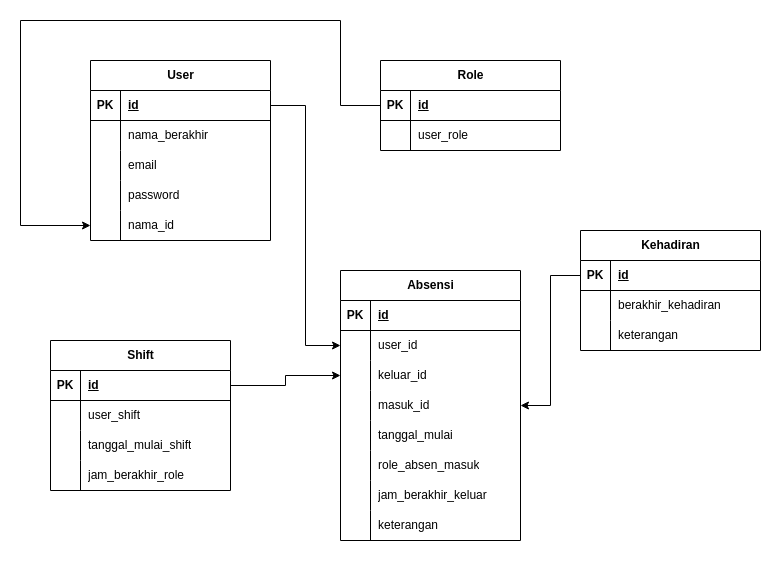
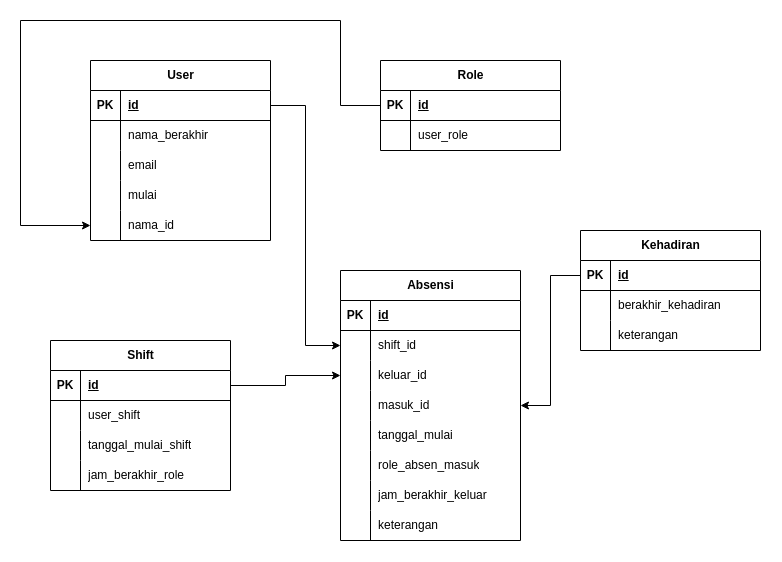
  <mxCell id="0" />
  <mxCell id="1" parent="0" />
  <mxCell id="2" value="&lt;div&gt;User&lt;/div&gt;" style="shape=table;startSize=30;container=1;collapsible=1;childLayout=tableLayout;fixedRows=1;rowLines=0;fontStyle=1;align=center;resizeLast=1;html=1;" parent="1" vertex="1"><mxGeometry x="90" y="60" width="180" height="180" as="geometry" /></mxCell>
  <mxCell id="3" value="" style="shape=tableRow;horizontal=0;startSize=0;swimlaneHead=0;swimlaneBody=0;fillColor=none;collapsible=0;dropTarget=0;points=[[0,0.5],[1,0.5]];portConstraint=eastwest;top=0;left=0;right=0;bottom=1;" parent="2" vertex="1"><mxGeometry y="30" width="180" height="30" as="geometry" /></mxCell>
  <mxCell id="4" value="PK" style="shape=partialRectangle;connectable=0;fillColor=none;top=0;left=0;bottom=0;right=0;fontStyle=1;overflow=hidden;whiteSpace=wrap;html=1;" parent="3" vertex="1"><mxGeometry width="30" height="30" as="geometry"><mxRectangle width="30" height="30" as="alternateBounds" /></mxGeometry></mxCell>
  <mxCell id="5" value="id" style="shape=partialRectangle;connectable=0;fillColor=none;top=0;left=0;bottom=0;right=0;align=left;spacingLeft=6;fontStyle=5;overflow=hidden;whiteSpace=wrap;html=1;" parent="3" vertex="1"><mxGeometry x="30" width="150" height="30" as="geometry"><mxRectangle width="150" height="30" as="alternateBounds" /></mxGeometry></mxCell>
  <mxCell id="6" value="" style="shape=tableRow;horizontal=0;startSize=0;swimlaneHead=0;swimlaneBody=0;fillColor=none;collapsible=0;dropTarget=0;points=[[0,0.5],[1,0.5]];portConstraint=eastwest;top=0;left=0;right=0;bottom=0;" parent="2" vertex="1"><mxGeometry y="60" width="180" height="30" as="geometry" /></mxCell>
  <mxCell id="7" value="" style="shape=partialRectangle;connectable=0;fillColor=none;top=0;left=0;bottom=0;right=0;editable=1;overflow=hidden;whiteSpace=wrap;html=1;" parent="6" vertex="1"><mxGeometry width="30" height="30" as="geometry"><mxRectangle width="30" height="30" as="alternateBounds" /></mxGeometry></mxCell>
  <mxCell id="8" value="nama_berakhir" style="shape=partialRectangle;connectable=0;fillColor=none;top=0;left=0;bottom=0;right=0;align=left;spacingLeft=6;overflow=hidden;whiteSpace=wrap;html=1;" parent="6" vertex="1"><mxGeometry x="30" width="150" height="30" as="geometry"><mxRectangle width="150" height="30" as="alternateBounds" /></mxGeometry></mxCell>
  <mxCell id="9" value="" style="shape=tableRow;horizontal=0;startSize=0;swimlaneHead=0;swimlaneBody=0;fillColor=none;collapsible=0;dropTarget=0;points=[[0,0.5],[1,0.5]];portConstraint=eastwest;top=0;left=0;right=0;bottom=0;" parent="2" vertex="1"><mxGeometry y="90" width="180" height="30" as="geometry" /></mxCell>
  <mxCell id="10" value="" style="shape=partialRectangle;connectable=0;fillColor=none;top=0;left=0;bottom=0;right=0;editable=1;overflow=hidden;whiteSpace=wrap;html=1;" parent="9" vertex="1"><mxGeometry width="30" height="30" as="geometry"><mxRectangle width="30" height="30" as="alternateBounds" /></mxGeometry></mxCell>
  <mxCell id="11" value="email" style="shape=partialRectangle;connectable=0;fillColor=none;top=0;left=0;bottom=0;right=0;align=left;spacingLeft=6;overflow=hidden;whiteSpace=wrap;html=1;" parent="9" vertex="1"><mxGeometry x="30" width="150" height="30" as="geometry"><mxRectangle width="150" height="30" as="alternateBounds" /></mxGeometry></mxCell>
  <mxCell id="12" value="" style="shape=tableRow;horizontal=0;startSize=0;swimlaneHead=0;swimlaneBody=0;fillColor=none;collapsible=0;dropTarget=0;points=[[0,0.5],[1,0.5]];portConstraint=eastwest;top=0;left=0;right=0;bottom=0;" parent="2" vertex="1"><mxGeometry y="120" width="180" height="30" as="geometry" /></mxCell>
  <mxCell id="13" value="" style="shape=partialRectangle;connectable=0;fillColor=none;top=0;left=0;bottom=0;right=0;editable=1;overflow=hidden;whiteSpace=wrap;html=1;" parent="12" vertex="1"><mxGeometry width="30" height="30" as="geometry"><mxRectangle width="30" height="30" as="alternateBounds" /></mxGeometry></mxCell>
- <mxCell id="14" value="password" style="shape=partialRectangle;connectable=0;fillColor=none;top=0;left=0;bottom=0;right=0;align=left;spacingLeft=6;overflow=hidden;whiteSpace=wrap;html=1;" parent="12" vertex="1"><mxGeometry x="30" width="150" height="30" as="geometry"><mxRectangle width="150" height="30" as="alternateBounds" /></mxGeometry></mxCell>
+ <mxCell id="14" value="mulai" style="shape=partialRectangle;connectable=0;fillColor=none;top=0;left=0;bottom=0;right=0;align=left;spacingLeft=6;overflow=hidden;whiteSpace=wrap;html=1;" parent="12" vertex="1"><mxGeometry x="30" width="150" height="30" as="geometry"><mxRectangle width="150" height="30" as="alternateBounds" /></mxGeometry></mxCell>
  <mxCell id="15" value="" style="shape=tableRow;horizontal=0;startSize=0;swimlaneHead=0;swimlaneBody=0;fillColor=none;collapsible=0;dropTarget=0;points=[[0,0.5],[1,0.5]];portConstraint=eastwest;top=0;left=0;right=0;bottom=0;" parent="2" vertex="1"><mxGeometry y="150" width="180" height="30" as="geometry" /></mxCell>
  <mxCell id="16" value="" style="shape=partialRectangle;connectable=0;fillColor=none;top=0;left=0;bottom=0;right=0;editable=1;overflow=hidden;whiteSpace=wrap;html=1;" parent="15" vertex="1"><mxGeometry width="30" height="30" as="geometry"><mxRectangle width="30" height="30" as="alternateBounds" /></mxGeometry></mxCell>
  <mxCell id="17" value="nama_id" style="shape=partialRectangle;connectable=0;fillColor=none;top=0;left=0;bottom=0;right=0;align=left;spacingLeft=6;overflow=hidden;whiteSpace=wrap;html=1;" parent="15" vertex="1"><mxGeometry x="30" width="150" height="30" as="geometry"><mxRectangle width="150" height="30" as="alternateBounds" /></mxGeometry></mxCell>
  <mxCell id="18" value="Role" style="shape=table;startSize=30;container=1;collapsible=1;childLayout=tableLayout;fixedRows=1;rowLines=0;fontStyle=1;align=center;resizeLast=1;html=1;" parent="1" vertex="1"><mxGeometry x="380" y="60" width="180" height="90" as="geometry" /></mxCell>
  <mxCell id="19" value="" style="shape=tableRow;horizontal=0;startSize=0;swimlaneHead=0;swimlaneBody=0;fillColor=none;collapsible=0;dropTarget=0;points=[[0,0.5],[1,0.5]];portConstraint=eastwest;top=0;left=0;right=0;bottom=1;" parent="18" vertex="1"><mxGeometry y="30" width="180" height="30" as="geometry" /></mxCell>
  <mxCell id="20" value="PK" style="shape=partialRectangle;connectable=0;fillColor=none;top=0;left=0;bottom=0;right=0;fontStyle=1;overflow=hidden;whiteSpace=wrap;html=1;" parent="19" vertex="1"><mxGeometry width="30" height="30" as="geometry"><mxRectangle width="30" height="30" as="alternateBounds" /></mxGeometry></mxCell>
  <mxCell id="21" value="id" style="shape=partialRectangle;connectable=0;fillColor=none;top=0;left=0;bottom=0;right=0;align=left;spacingLeft=6;fontStyle=5;overflow=hidden;whiteSpace=wrap;html=1;" parent="19" vertex="1"><mxGeometry x="30" width="150" height="30" as="geometry"><mxRectangle width="150" height="30" as="alternateBounds" /></mxGeometry></mxCell>
  <mxCell id="22" value="" style="shape=tableRow;horizontal=0;startSize=0;swimlaneHead=0;swimlaneBody=0;fillColor=none;collapsible=0;dropTarget=0;points=[[0,0.5],[1,0.5]];portConstraint=eastwest;top=0;left=0;right=0;bottom=0;" parent="18" vertex="1"><mxGeometry y="60" width="180" height="30" as="geometry" /></mxCell>
  <mxCell id="23" value="" style="shape=partialRectangle;connectable=0;fillColor=none;top=0;left=0;bottom=0;right=0;editable=1;overflow=hidden;whiteSpace=wrap;html=1;" parent="22" vertex="1"><mxGeometry width="30" height="30" as="geometry"><mxRectangle width="30" height="30" as="alternateBounds" /></mxGeometry></mxCell>
  <mxCell id="24" value="user_role" style="shape=partialRectangle;connectable=0;fillColor=none;top=0;left=0;bottom=0;right=0;align=left;spacingLeft=6;overflow=hidden;whiteSpace=wrap;html=1;" parent="22" vertex="1"><mxGeometry x="30" width="150" height="30" as="geometry"><mxRectangle width="150" height="30" as="alternateBounds" /></mxGeometry></mxCell>
  <mxCell id="25" style="edgeStyle=orthogonalEdgeStyle;rounded=0;orthogonalLoop=1;jettySize=auto;html=1;" parent="1" source="19" target="15" edge="1"><mxGeometry relative="1" as="geometry"><Array as="points"><mxPoint x="340" y="105" /><mxPoint x="340" y="20" /><mxPoint x="20" y="20" /><mxPoint x="20" y="225" /></Array></mxGeometry></mxCell>
  <mxCell id="26" value="Kehadiran" style="shape=table;startSize=30;container=1;collapsible=1;childLayout=tableLayout;fixedRows=1;rowLines=0;fontStyle=1;align=center;resizeLast=1;html=1;" parent="1" vertex="1"><mxGeometry x="580" y="230" width="180" height="120" as="geometry" /></mxCell>
  <mxCell id="27" value="" style="shape=tableRow;horizontal=0;startSize=0;swimlaneHead=0;swimlaneBody=0;fillColor=none;collapsible=0;dropTarget=0;points=[[0,0.5],[1,0.5]];portConstraint=eastwest;top=0;left=0;right=0;bottom=1;" parent="26" vertex="1"><mxGeometry y="30" width="180" height="30" as="geometry" /></mxCell>
  <mxCell id="28" value="PK" style="shape=partialRectangle;connectable=0;fillColor=none;top=0;left=0;bottom=0;right=0;fontStyle=1;overflow=hidden;whiteSpace=wrap;html=1;" parent="27" vertex="1"><mxGeometry width="30" height="30" as="geometry"><mxRectangle width="30" height="30" as="alternateBounds" /></mxGeometry></mxCell>
  <mxCell id="29" value="id" style="shape=partialRectangle;connectable=0;fillColor=none;top=0;left=0;bottom=0;right=0;align=left;spacingLeft=6;fontStyle=5;overflow=hidden;whiteSpace=wrap;html=1;" parent="27" vertex="1"><mxGeometry x="30" width="150" height="30" as="geometry"><mxRectangle width="150" height="30" as="alternateBounds" /></mxGeometry></mxCell>
  <mxCell id="30" value="" style="shape=tableRow;horizontal=0;startSize=0;swimlaneHead=0;swimlaneBody=0;fillColor=none;collapsible=0;dropTarget=0;points=[[0,0.5],[1,0.5]];portConstraint=eastwest;top=0;left=0;right=0;bottom=0;" parent="26" vertex="1"><mxGeometry y="60" width="180" height="30" as="geometry" /></mxCell>
  <mxCell id="31" value="" style="shape=partialRectangle;connectable=0;fillColor=none;top=0;left=0;bottom=0;right=0;editable=1;overflow=hidden;whiteSpace=wrap;html=1;" parent="30" vertex="1"><mxGeometry width="30" height="30" as="geometry"><mxRectangle width="30" height="30" as="alternateBounds" /></mxGeometry></mxCell>
  <mxCell id="32" value="berakhir_kehadiran" style="shape=partialRectangle;connectable=0;fillColor=none;top=0;left=0;bottom=0;right=0;align=left;spacingLeft=6;overflow=hidden;whiteSpace=wrap;html=1;" parent="30" vertex="1"><mxGeometry x="30" width="150" height="30" as="geometry"><mxRectangle width="150" height="30" as="alternateBounds" /></mxGeometry></mxCell>
  <mxCell id="33" value="" style="shape=tableRow;horizontal=0;startSize=0;swimlaneHead=0;swimlaneBody=0;fillColor=none;collapsible=0;dropTarget=0;points=[[0,0.5],[1,0.5]];portConstraint=eastwest;top=0;left=0;right=0;bottom=0;" parent="26" vertex="1"><mxGeometry y="90" width="180" height="30" as="geometry" /></mxCell>
  <mxCell id="34" value="" style="shape=partialRectangle;connectable=0;fillColor=none;top=0;left=0;bottom=0;right=0;editable=1;overflow=hidden;whiteSpace=wrap;html=1;" parent="33" vertex="1"><mxGeometry width="30" height="30" as="geometry"><mxRectangle width="30" height="30" as="alternateBounds" /></mxGeometry></mxCell>
  <mxCell id="35" value="keterangan" style="shape=partialRectangle;connectable=0;fillColor=none;top=0;left=0;bottom=0;right=0;align=left;spacingLeft=6;overflow=hidden;whiteSpace=wrap;html=1;" parent="33" vertex="1"><mxGeometry x="30" width="150" height="30" as="geometry"><mxRectangle width="150" height="30" as="alternateBounds" /></mxGeometry></mxCell>
  <mxCell id="36" value="Shift" style="shape=table;startSize=30;container=1;collapsible=1;childLayout=tableLayout;fixedRows=1;rowLines=0;fontStyle=1;align=center;resizeLast=1;html=1;" parent="1" vertex="1"><mxGeometry x="50" y="340" width="180" height="150" as="geometry" /></mxCell>
  <mxCell id="37" value="" style="shape=tableRow;horizontal=0;startSize=0;swimlaneHead=0;swimlaneBody=0;fillColor=none;collapsible=0;dropTarget=0;points=[[0,0.5],[1,0.5]];portConstraint=eastwest;top=0;left=0;right=0;bottom=1;" parent="36" vertex="1"><mxGeometry y="30" width="180" height="30" as="geometry" /></mxCell>
  <mxCell id="38" value="PK" style="shape=partialRectangle;connectable=0;fillColor=none;top=0;left=0;bottom=0;right=0;fontStyle=1;overflow=hidden;whiteSpace=wrap;html=1;" parent="37" vertex="1"><mxGeometry width="30" height="30" as="geometry"><mxRectangle width="30" height="30" as="alternateBounds" /></mxGeometry></mxCell>
  <mxCell id="39" value="id" style="shape=partialRectangle;connectable=0;fillColor=none;top=0;left=0;bottom=0;right=0;align=left;spacingLeft=6;fontStyle=5;overflow=hidden;whiteSpace=wrap;html=1;" parent="37" vertex="1"><mxGeometry x="30" width="150" height="30" as="geometry"><mxRectangle width="150" height="30" as="alternateBounds" /></mxGeometry></mxCell>
  <mxCell id="40" value="" style="shape=tableRow;horizontal=0;startSize=0;swimlaneHead=0;swimlaneBody=0;fillColor=none;collapsible=0;dropTarget=0;points=[[0,0.5],[1,0.5]];portConstraint=eastwest;top=0;left=0;right=0;bottom=0;" parent="36" vertex="1"><mxGeometry y="60" width="180" height="30" as="geometry" /></mxCell>
  <mxCell id="41" value="" style="shape=partialRectangle;connectable=0;fillColor=none;top=0;left=0;bottom=0;right=0;editable=1;overflow=hidden;whiteSpace=wrap;html=1;" parent="40" vertex="1"><mxGeometry width="30" height="30" as="geometry"><mxRectangle width="30" height="30" as="alternateBounds" /></mxGeometry></mxCell>
  <mxCell id="42" value="user_shift" style="shape=partialRectangle;connectable=0;fillColor=none;top=0;left=0;bottom=0;right=0;align=left;spacingLeft=6;overflow=hidden;whiteSpace=wrap;html=1;" parent="40" vertex="1"><mxGeometry x="30" width="150" height="30" as="geometry"><mxRectangle width="150" height="30" as="alternateBounds" /></mxGeometry></mxCell>
  <mxCell id="43" value="" style="shape=tableRow;horizontal=0;startSize=0;swimlaneHead=0;swimlaneBody=0;fillColor=none;collapsible=0;dropTarget=0;points=[[0,0.5],[1,0.5]];portConstraint=eastwest;top=0;left=0;right=0;bottom=0;" parent="36" vertex="1"><mxGeometry y="90" width="180" height="30" as="geometry" /></mxCell>
  <mxCell id="44" value="" style="shape=partialRectangle;connectable=0;fillColor=none;top=0;left=0;bottom=0;right=0;editable=1;overflow=hidden;whiteSpace=wrap;html=1;" parent="43" vertex="1"><mxGeometry width="30" height="30" as="geometry"><mxRectangle width="30" height="30" as="alternateBounds" /></mxGeometry></mxCell>
  <mxCell id="45" value="tanggal_mulai_shift" style="shape=partialRectangle;connectable=0;fillColor=none;top=0;left=0;bottom=0;right=0;align=left;spacingLeft=6;overflow=hidden;whiteSpace=wrap;html=1;" parent="43" vertex="1"><mxGeometry x="30" width="150" height="30" as="geometry"><mxRectangle width="150" height="30" as="alternateBounds" /></mxGeometry></mxCell>
  <mxCell id="46" value="" style="shape=tableRow;horizontal=0;startSize=0;swimlaneHead=0;swimlaneBody=0;fillColor=none;collapsible=0;dropTarget=0;points=[[0,0.5],[1,0.5]];portConstraint=eastwest;top=0;left=0;right=0;bottom=0;" parent="36" vertex="1"><mxGeometry y="120" width="180" height="30" as="geometry" /></mxCell>
  <mxCell id="47" value="" style="shape=partialRectangle;connectable=0;fillColor=none;top=0;left=0;bottom=0;right=0;editable=1;overflow=hidden;whiteSpace=wrap;html=1;" parent="46" vertex="1"><mxGeometry width="30" height="30" as="geometry"><mxRectangle width="30" height="30" as="alternateBounds" /></mxGeometry></mxCell>
  <mxCell id="48" value="jam_berakhir_role" style="shape=partialRectangle;connectable=0;fillColor=none;top=0;left=0;bottom=0;right=0;align=left;spacingLeft=6;overflow=hidden;whiteSpace=wrap;html=1;" parent="46" vertex="1"><mxGeometry x="30" width="150" height="30" as="geometry"><mxRectangle width="150" height="30" as="alternateBounds" /></mxGeometry></mxCell>
  <mxCell id="49" value="Absensi" style="shape=table;startSize=30;container=1;collapsible=1;childLayout=tableLayout;fixedRows=1;rowLines=0;fontStyle=1;align=center;resizeLast=1;html=1;" parent="1" vertex="1"><mxGeometry x="340" y="270" width="180" height="270" as="geometry" /></mxCell>
  <mxCell id="50" value="" style="shape=tableRow;horizontal=0;startSize=0;swimlaneHead=0;swimlaneBody=0;fillColor=none;collapsible=0;dropTarget=0;points=[[0,0.5],[1,0.5]];portConstraint=eastwest;top=0;left=0;right=0;bottom=1;" parent="49" vertex="1"><mxGeometry y="30" width="180" height="30" as="geometry" /></mxCell>
  <mxCell id="51" value="PK" style="shape=partialRectangle;connectable=0;fillColor=none;top=0;left=0;bottom=0;right=0;fontStyle=1;overflow=hidden;whiteSpace=wrap;html=1;" parent="50" vertex="1"><mxGeometry width="30" height="30" as="geometry"><mxRectangle width="30" height="30" as="alternateBounds" /></mxGeometry></mxCell>
  <mxCell id="52" value="id" style="shape=partialRectangle;connectable=0;fillColor=none;top=0;left=0;bottom=0;right=0;align=left;spacingLeft=6;fontStyle=5;overflow=hidden;whiteSpace=wrap;html=1;" parent="50" vertex="1"><mxGeometry x="30" width="150" height="30" as="geometry"><mxRectangle width="150" height="30" as="alternateBounds" /></mxGeometry></mxCell>
  <mxCell id="53" value="" style="shape=tableRow;horizontal=0;startSize=0;swimlaneHead=0;swimlaneBody=0;fillColor=none;collapsible=0;dropTarget=0;points=[[0,0.5],[1,0.5]];portConstraint=eastwest;top=0;left=0;right=0;bottom=0;" parent="49" vertex="1"><mxGeometry y="60" width="180" height="30" as="geometry" /></mxCell>
  <mxCell id="54" value="" style="shape=partialRectangle;connectable=0;fillColor=none;top=0;left=0;bottom=0;right=0;editable=1;overflow=hidden;whiteSpace=wrap;html=1;" parent="53" vertex="1"><mxGeometry width="30" height="30" as="geometry"><mxRectangle width="30" height="30" as="alternateBounds" /></mxGeometry></mxCell>
- <mxCell id="55" value="user_id" style="shape=partialRectangle;connectable=0;fillColor=none;top=0;left=0;bottom=0;right=0;align=left;spacingLeft=6;overflow=hidden;whiteSpace=wrap;html=1;" parent="53" vertex="1"><mxGeometry x="30" width="150" height="30" as="geometry"><mxRectangle width="150" height="30" as="alternateBounds" /></mxGeometry></mxCell>
+ <mxCell id="55" value="shift_id" style="shape=partialRectangle;connectable=0;fillColor=none;top=0;left=0;bottom=0;right=0;align=left;spacingLeft=6;overflow=hidden;whiteSpace=wrap;html=1;" parent="53" vertex="1"><mxGeometry x="30" width="150" height="30" as="geometry"><mxRectangle width="150" height="30" as="alternateBounds" /></mxGeometry></mxCell>
  <mxCell id="56" value="" style="shape=tableRow;horizontal=0;startSize=0;swimlaneHead=0;swimlaneBody=0;fillColor=none;collapsible=0;dropTarget=0;points=[[0,0.5],[1,0.5]];portConstraint=eastwest;top=0;left=0;right=0;bottom=0;" parent="49" vertex="1"><mxGeometry y="90" width="180" height="30" as="geometry" /></mxCell>
  <mxCell id="57" value="" style="shape=partialRectangle;connectable=0;fillColor=none;top=0;left=0;bottom=0;right=0;editable=1;overflow=hidden;whiteSpace=wrap;html=1;" parent="56" vertex="1"><mxGeometry width="30" height="30" as="geometry"><mxRectangle width="30" height="30" as="alternateBounds" /></mxGeometry></mxCell>
  <mxCell id="58" value="keluar_id" style="shape=partialRectangle;connectable=0;fillColor=none;top=0;left=0;bottom=0;right=0;align=left;spacingLeft=6;overflow=hidden;whiteSpace=wrap;html=1;" parent="56" vertex="1"><mxGeometry x="30" width="150" height="30" as="geometry"><mxRectangle width="150" height="30" as="alternateBounds" /></mxGeometry></mxCell>
  <mxCell id="59" value="" style="shape=tableRow;horizontal=0;startSize=0;swimlaneHead=0;swimlaneBody=0;fillColor=none;collapsible=0;dropTarget=0;points=[[0,0.5],[1,0.5]];portConstraint=eastwest;top=0;left=0;right=0;bottom=0;" parent="49" vertex="1"><mxGeometry y="120" width="180" height="30" as="geometry" /></mxCell>
  <mxCell id="60" value="" style="shape=partialRectangle;connectable=0;fillColor=none;top=0;left=0;bottom=0;right=0;editable=1;overflow=hidden;whiteSpace=wrap;html=1;" parent="59" vertex="1"><mxGeometry width="30" height="30" as="geometry"><mxRectangle width="30" height="30" as="alternateBounds" /></mxGeometry></mxCell>
  <mxCell id="61" value="masuk_id" style="shape=partialRectangle;connectable=0;fillColor=none;top=0;left=0;bottom=0;right=0;align=left;spacingLeft=6;overflow=hidden;whiteSpace=wrap;html=1;" parent="59" vertex="1"><mxGeometry x="30" width="150" height="30" as="geometry"><mxRectangle width="150" height="30" as="alternateBounds" /></mxGeometry></mxCell>
  <mxCell id="62" value="" style="shape=tableRow;horizontal=0;startSize=0;swimlaneHead=0;swimlaneBody=0;fillColor=none;collapsible=0;dropTarget=0;points=[[0,0.5],[1,0.5]];portConstraint=eastwest;top=0;left=0;right=0;bottom=0;" parent="49" vertex="1"><mxGeometry y="150" width="180" height="30" as="geometry" /></mxCell>
  <mxCell id="63" value="" style="shape=partialRectangle;connectable=0;fillColor=none;top=0;left=0;bottom=0;right=0;editable=1;overflow=hidden;whiteSpace=wrap;html=1;" parent="62" vertex="1"><mxGeometry width="30" height="30" as="geometry"><mxRectangle width="30" height="30" as="alternateBounds" /></mxGeometry></mxCell>
  <mxCell id="64" value="tanggal_mulai" style="shape=partialRectangle;connectable=0;fillColor=none;top=0;left=0;bottom=0;right=0;align=left;spacingLeft=6;overflow=hidden;whiteSpace=wrap;html=1;" parent="62" vertex="1"><mxGeometry x="30" width="150" height="30" as="geometry"><mxRectangle width="150" height="30" as="alternateBounds" /></mxGeometry></mxCell>
  <mxCell id="65" value="" style="shape=tableRow;horizontal=0;startSize=0;swimlaneHead=0;swimlaneBody=0;fillColor=none;collapsible=0;dropTarget=0;points=[[0,0.5],[1,0.5]];portConstraint=eastwest;top=0;left=0;right=0;bottom=0;" parent="49" vertex="1"><mxGeometry y="180" width="180" height="30" as="geometry" /></mxCell>
  <mxCell id="66" value="" style="shape=partialRectangle;connectable=0;fillColor=none;top=0;left=0;bottom=0;right=0;editable=1;overflow=hidden;whiteSpace=wrap;html=1;" parent="65" vertex="1"><mxGeometry width="30" height="30" as="geometry"><mxRectangle width="30" height="30" as="alternateBounds" /></mxGeometry></mxCell>
  <mxCell id="67" value="role_absen_masuk" style="shape=partialRectangle;connectable=0;fillColor=none;top=0;left=0;bottom=0;right=0;align=left;spacingLeft=6;overflow=hidden;whiteSpace=wrap;html=1;" parent="65" vertex="1"><mxGeometry x="30" width="150" height="30" as="geometry"><mxRectangle width="150" height="30" as="alternateBounds" /></mxGeometry></mxCell>
  <mxCell id="68" value="" style="shape=tableRow;horizontal=0;startSize=0;swimlaneHead=0;swimlaneBody=0;fillColor=none;collapsible=0;dropTarget=0;points=[[0,0.5],[1,0.5]];portConstraint=eastwest;top=0;left=0;right=0;bottom=0;" parent="49" vertex="1"><mxGeometry y="210" width="180" height="30" as="geometry" /></mxCell>
  <mxCell id="69" value="" style="shape=partialRectangle;connectable=0;fillColor=none;top=0;left=0;bottom=0;right=0;editable=1;overflow=hidden;whiteSpace=wrap;html=1;" parent="68" vertex="1"><mxGeometry width="30" height="30" as="geometry"><mxRectangle width="30" height="30" as="alternateBounds" /></mxGeometry></mxCell>
  <mxCell id="70" value="jam_berakhir_keluar" style="shape=partialRectangle;connectable=0;fillColor=none;top=0;left=0;bottom=0;right=0;align=left;spacingLeft=6;overflow=hidden;whiteSpace=wrap;html=1;" parent="68" vertex="1"><mxGeometry x="30" width="150" height="30" as="geometry"><mxRectangle width="150" height="30" as="alternateBounds" /></mxGeometry></mxCell>
  <mxCell id="71" value="" style="shape=tableRow;horizontal=0;startSize=0;swimlaneHead=0;swimlaneBody=0;fillColor=none;collapsible=0;dropTarget=0;points=[[0,0.5],[1,0.5]];portConstraint=eastwest;top=0;left=0;right=0;bottom=0;" parent="49" vertex="1"><mxGeometry y="240" width="180" height="30" as="geometry" /></mxCell>
  <mxCell id="72" value="" style="shape=partialRectangle;connectable=0;fillColor=none;top=0;left=0;bottom=0;right=0;editable=1;overflow=hidden;whiteSpace=wrap;html=1;" parent="71" vertex="1"><mxGeometry width="30" height="30" as="geometry"><mxRectangle width="30" height="30" as="alternateBounds" /></mxGeometry></mxCell>
  <mxCell id="73" value="keterangan" style="shape=partialRectangle;connectable=0;fillColor=none;top=0;left=0;bottom=0;right=0;align=left;spacingLeft=6;overflow=hidden;whiteSpace=wrap;html=1;" parent="71" vertex="1"><mxGeometry x="30" width="150" height="30" as="geometry"><mxRectangle width="150" height="30" as="alternateBounds" /></mxGeometry></mxCell>
  <mxCell id="74" style="edgeStyle=orthogonalEdgeStyle;rounded=0;orthogonalLoop=1;jettySize=auto;html=1;" parent="1" source="3" target="53" edge="1"><mxGeometry relative="1" as="geometry" /></mxCell>
  <mxCell id="75" style="edgeStyle=orthogonalEdgeStyle;rounded=0;orthogonalLoop=1;jettySize=auto;html=1;" parent="1" source="37" target="56" edge="1"><mxGeometry relative="1" as="geometry" /></mxCell>
  <mxCell id="76" style="edgeStyle=orthogonalEdgeStyle;rounded=0;orthogonalLoop=1;jettySize=auto;html=1;" parent="1" source="27" target="59" edge="1"><mxGeometry relative="1" as="geometry" /></mxCell>
